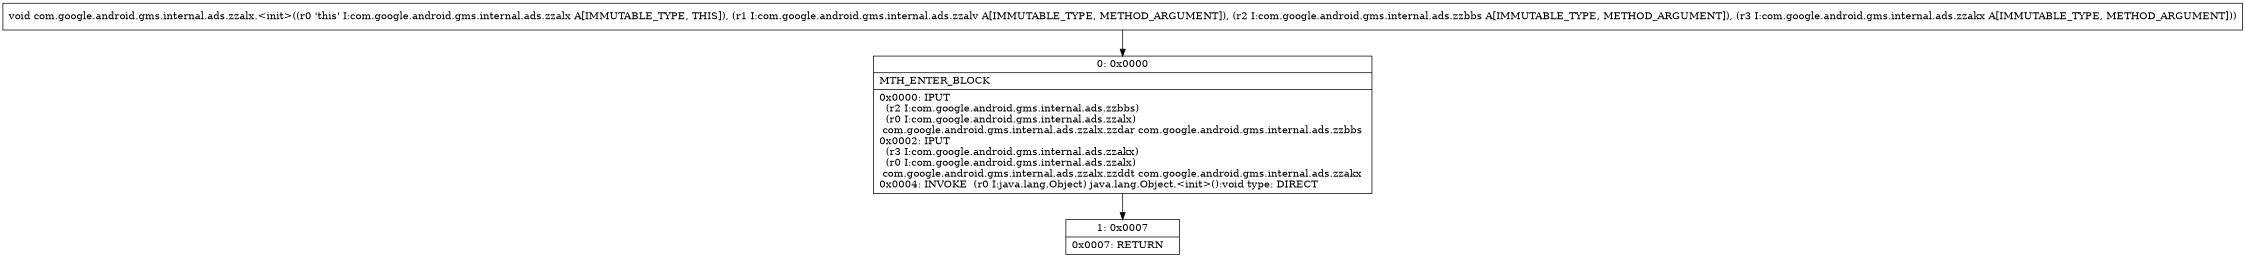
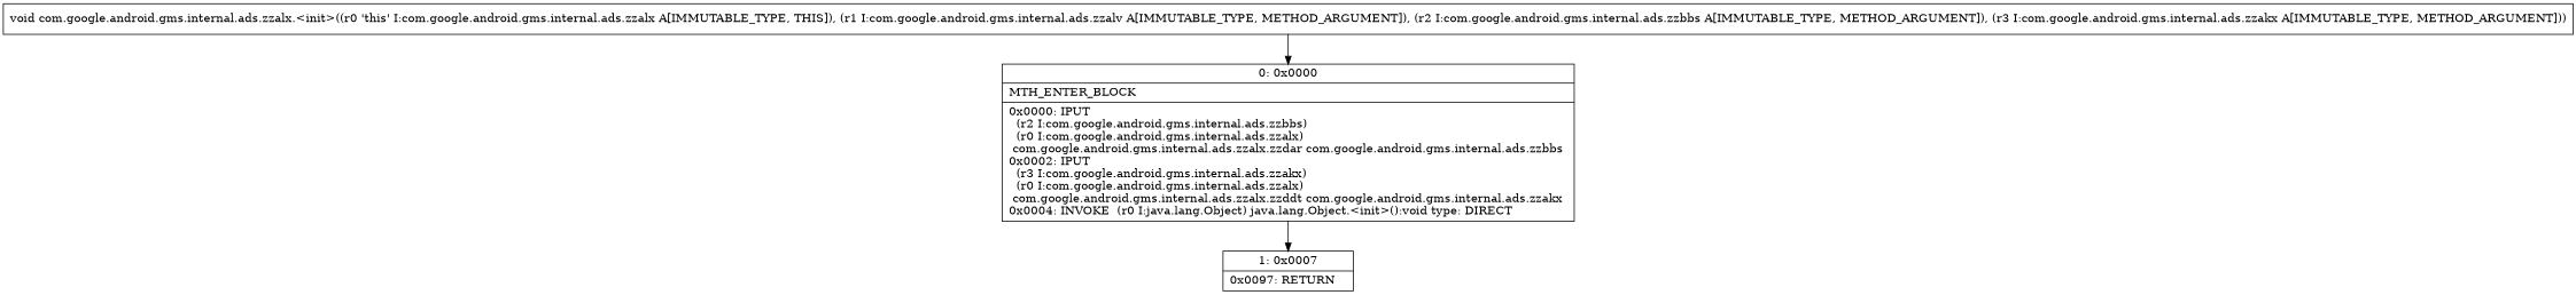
  digraph {
    fontname="DejaVu Serif"
    node [shape=record fontname="DejaVu Serif"]
    edge [fontname="DejaVu Serif"]
    n1 [label="{0\:\ 0x0000|MTH_ENTER_BLOCK\l|0x0000: IPUT  \l  (r2 I:com.google.android.gms.internal.ads.zzbbs)\l  (r0 I:com.google.android.gms.internal.ads.zzalx)\l com.google.android.gms.internal.ads.zzalx.zzdar com.google.android.gms.internal.ads.zzbbs \l0x0002: IPUT  \l  (r3 I:com.google.android.gms.internal.ads.zzakx)\l  (r0 I:com.google.android.gms.internal.ads.zzalx)\l com.google.android.gms.internal.ads.zzalx.zzddt com.google.android.gms.internal.ads.zzakx \l0x0004: INVOKE  (r0 I:java.lang.Object) java.lang.Object.\<init\>():void type: DIRECT \l}"]
-   n2 [label="{1\:\ 0x0007|0x0007: RETURN   \l}"]
+   n2 [label="{1\:\ 0x0007|0x0097: RETURN   \l}"]
    n3 [label="{void com.google.android.gms.internal.ads.zzalx.\<init\>((r0 'this' I:com.google.android.gms.internal.ads.zzalx A[IMMUTABLE_TYPE, THIS]), (r1 I:com.google.android.gms.internal.ads.zzalv A[IMMUTABLE_TYPE, METHOD_ARGUMENT]), (r2 I:com.google.android.gms.internal.ads.zzbbs A[IMMUTABLE_TYPE, METHOD_ARGUMENT]), (r3 I:com.google.android.gms.internal.ads.zzakx A[IMMUTABLE_TYPE, METHOD_ARGUMENT])) }"]
    n1 -> n2
    n3 -> n1
  }
